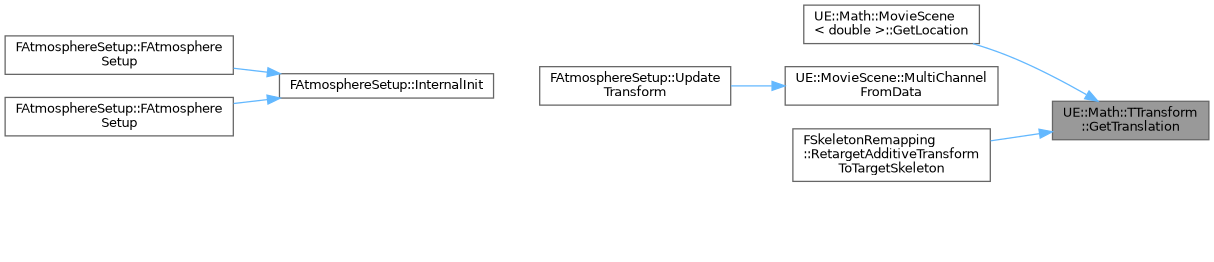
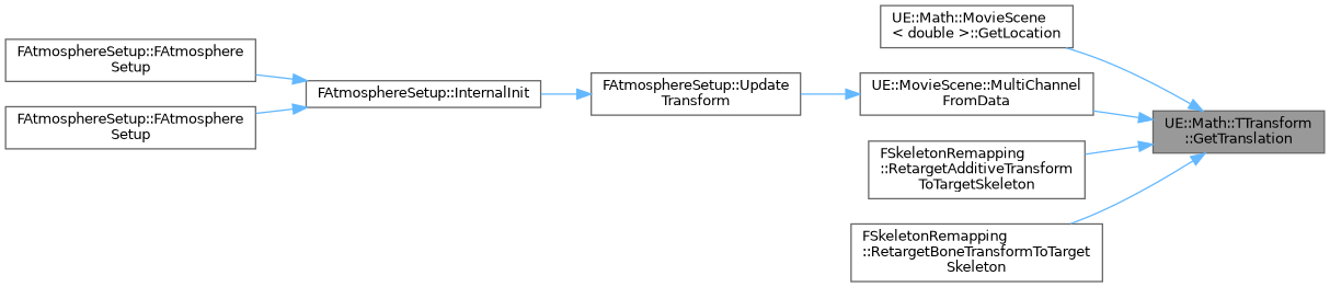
  digraph {
    rankdir=RL
    node [color=grey40 fillcolor=white fontname=Helvetica fontsize=10 shape=box style=filled]
    edge [color=steelblue1 dir=back fontname=Helvetica fontsize=10 labelfontname=Helvetica labelfontsize=10 style=solid]
    n1 [color=gray40 fillcolor=grey60 fontcolor=black height=0.2 label="UE::Math::TTransform\l::GetTranslation" width=0.4]
    n2 [height=0.2 label="UE::Math::MovieScene\l\< double \>::GetLocation" width=0.4]
    n3 [height=0.2 label="UE::MovieScene::MultiChannel\lFromData" width=0.4]
    n4 [height=0.2 label="FSkeletonRemapping\l::RetargetAdditiveTransform\lToTargetSkeleton" width=0.4]
+   n5 [height=0.2 label="FSkeletonRemapping\l::RetargetBoneTransformToTarget\lSkeleton" width=0.4]
    n6 [height=0.2 label="FAtmosphereSetup::Update\lTransform" width=0.4]
    n7 [height=0.2 label="FAtmosphereSetup::InternalInit" width=0.4]
    n8 [height=0.2 label="FAtmosphereSetup::FAtmosphere\lSetup" width=0.4]
    n9 [height=0.2 label="FAtmosphereSetup::FAtmosphere\lSetup" width=0.4]
    n1 -> n2
+   n1 -> n3
    n1 -> n4
+   n1 -> n5
    n3 -> n6
+   n6 -> n7
    n7 -> n8
    n7 -> n9
  }
